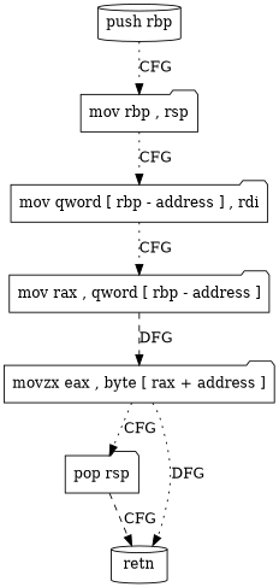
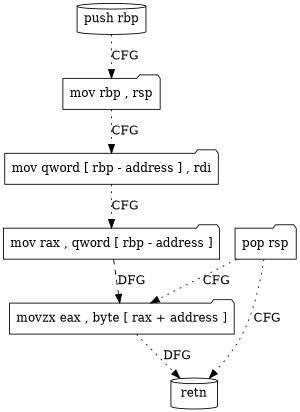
  digraph {
    node [shape=folder]
    edge [style=dotted]
    n1 [label="push rbp" shape=cylinder]
    n2 [label="mov rbp , rsp"]
    n3 [label="mov qword [ rbp - address ] , rdi"]
    n4 [label="mov rax , qword [ rbp - address ]"]
    n5 [label="movzx eax , byte [ rax + address ]"]
    n6 [label="pop rsp"]
    n7 [label=retn shape=cylinder]
    n1 -> n2 [label=CFG]
    n2 -> n3 [label=CFG]
    n3 -> n4 [label=CFG]
    n4 -> n5 [label=DFG style=dashed]
-   n5 -> n6 [label=CFG]
+   n6 -> n5 [label=CFG]
    n5 -> n7 [label=DFG]
-   n6 -> n7 [label=CFG style=dashed]
+   n6 -> n7 [label=CFG]
  }
